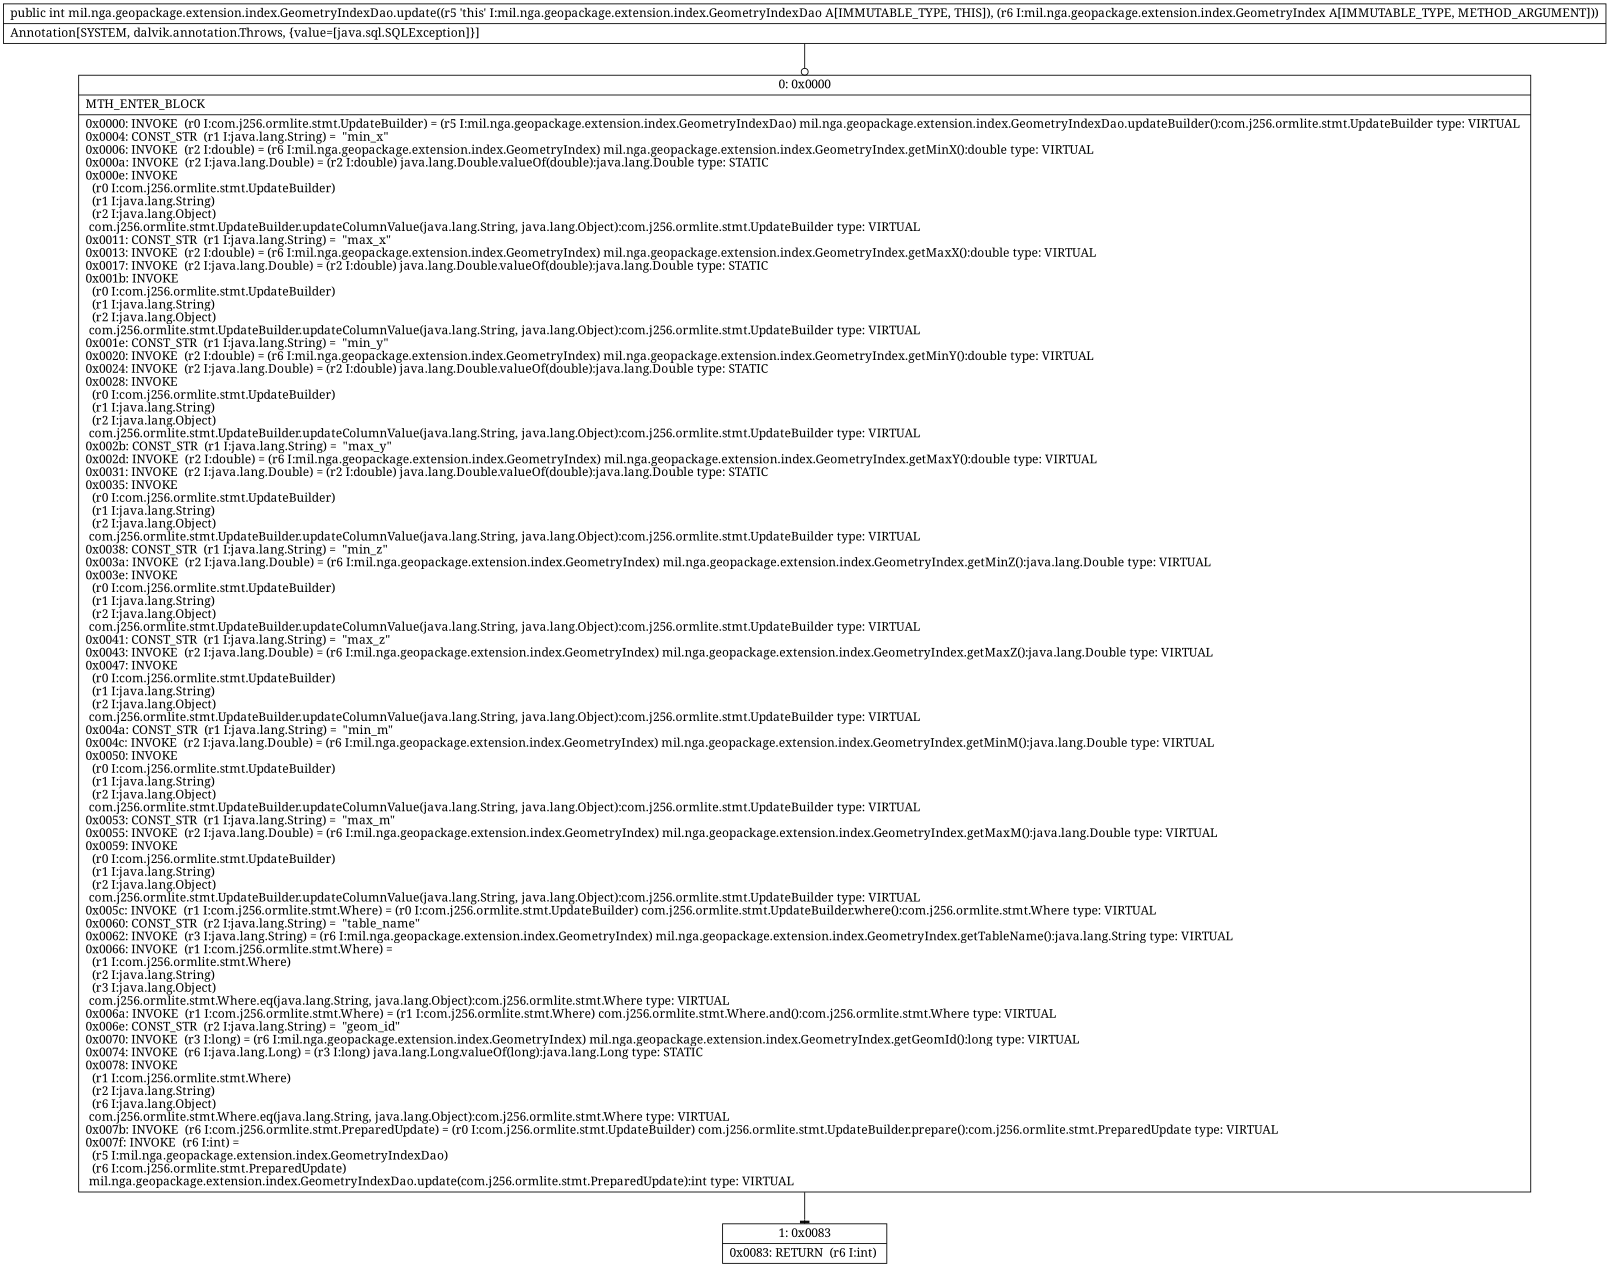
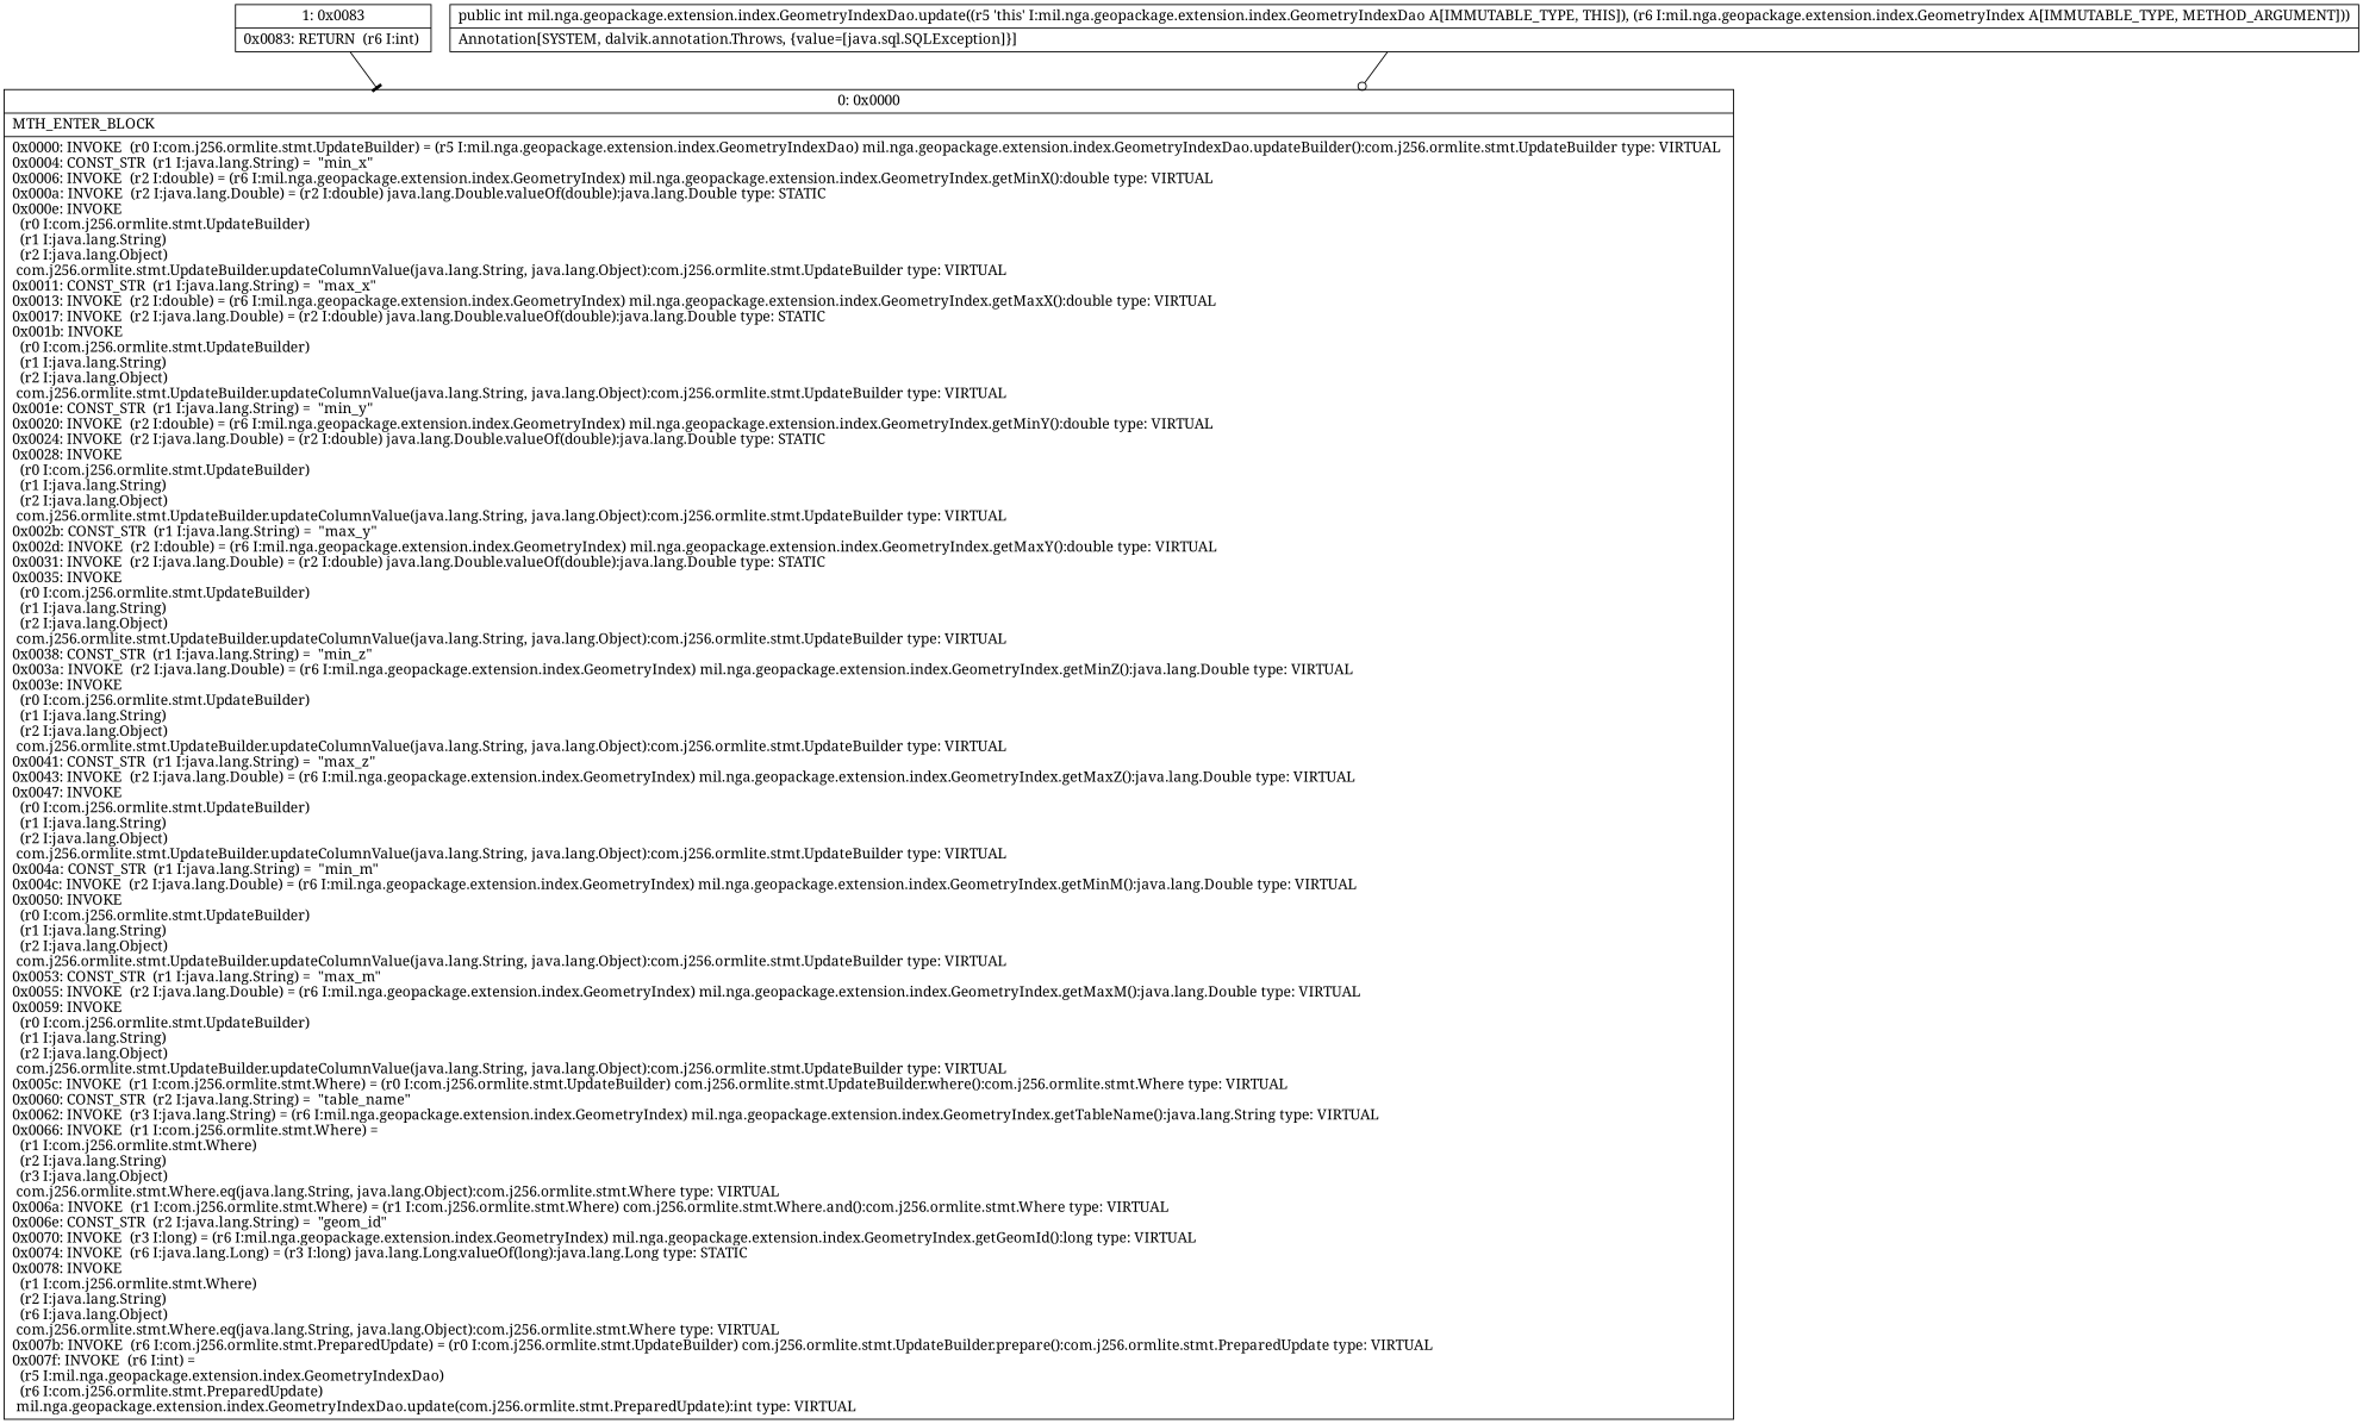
  digraph {
    fontname="Noto Serif"
    node [shape=record fontname="Noto Serif"]
    edge [fontname="Noto Serif"]
    n1 [label="{0\:\ 0x0000|MTH_ENTER_BLOCK\l|0x0000: INVOKE  (r0 I:com.j256.ormlite.stmt.UpdateBuilder) = (r5 I:mil.nga.geopackage.extension.index.GeometryIndexDao) mil.nga.geopackage.extension.index.GeometryIndexDao.updateBuilder():com.j256.ormlite.stmt.UpdateBuilder type: VIRTUAL \l0x0004: CONST_STR  (r1 I:java.lang.String) =  \"min_x\" \l0x0006: INVOKE  (r2 I:double) = (r6 I:mil.nga.geopackage.extension.index.GeometryIndex) mil.nga.geopackage.extension.index.GeometryIndex.getMinX():double type: VIRTUAL \l0x000a: INVOKE  (r2 I:java.lang.Double) = (r2 I:double) java.lang.Double.valueOf(double):java.lang.Double type: STATIC \l0x000e: INVOKE  \l  (r0 I:com.j256.ormlite.stmt.UpdateBuilder)\l  (r1 I:java.lang.String)\l  (r2 I:java.lang.Object)\l com.j256.ormlite.stmt.UpdateBuilder.updateColumnValue(java.lang.String, java.lang.Object):com.j256.ormlite.stmt.UpdateBuilder type: VIRTUAL \l0x0011: CONST_STR  (r1 I:java.lang.String) =  \"max_x\" \l0x0013: INVOKE  (r2 I:double) = (r6 I:mil.nga.geopackage.extension.index.GeometryIndex) mil.nga.geopackage.extension.index.GeometryIndex.getMaxX():double type: VIRTUAL \l0x0017: INVOKE  (r2 I:java.lang.Double) = (r2 I:double) java.lang.Double.valueOf(double):java.lang.Double type: STATIC \l0x001b: INVOKE  \l  (r0 I:com.j256.ormlite.stmt.UpdateBuilder)\l  (r1 I:java.lang.String)\l  (r2 I:java.lang.Object)\l com.j256.ormlite.stmt.UpdateBuilder.updateColumnValue(java.lang.String, java.lang.Object):com.j256.ormlite.stmt.UpdateBuilder type: VIRTUAL \l0x001e: CONST_STR  (r1 I:java.lang.String) =  \"min_y\" \l0x0020: INVOKE  (r2 I:double) = (r6 I:mil.nga.geopackage.extension.index.GeometryIndex) mil.nga.geopackage.extension.index.GeometryIndex.getMinY():double type: VIRTUAL \l0x0024: INVOKE  (r2 I:java.lang.Double) = (r2 I:double) java.lang.Double.valueOf(double):java.lang.Double type: STATIC \l0x0028: INVOKE  \l  (r0 I:com.j256.ormlite.stmt.UpdateBuilder)\l  (r1 I:java.lang.String)\l  (r2 I:java.lang.Object)\l com.j256.ormlite.stmt.UpdateBuilder.updateColumnValue(java.lang.String, java.lang.Object):com.j256.ormlite.stmt.UpdateBuilder type: VIRTUAL \l0x002b: CONST_STR  (r1 I:java.lang.String) =  \"max_y\" \l0x002d: INVOKE  (r2 I:double) = (r6 I:mil.nga.geopackage.extension.index.GeometryIndex) mil.nga.geopackage.extension.index.GeometryIndex.getMaxY():double type: VIRTUAL \l0x0031: INVOKE  (r2 I:java.lang.Double) = (r2 I:double) java.lang.Double.valueOf(double):java.lang.Double type: STATIC \l0x0035: INVOKE  \l  (r0 I:com.j256.ormlite.stmt.UpdateBuilder)\l  (r1 I:java.lang.String)\l  (r2 I:java.lang.Object)\l com.j256.ormlite.stmt.UpdateBuilder.updateColumnValue(java.lang.String, java.lang.Object):com.j256.ormlite.stmt.UpdateBuilder type: VIRTUAL \l0x0038: CONST_STR  (r1 I:java.lang.String) =  \"min_z\" \l0x003a: INVOKE  (r2 I:java.lang.Double) = (r6 I:mil.nga.geopackage.extension.index.GeometryIndex) mil.nga.geopackage.extension.index.GeometryIndex.getMinZ():java.lang.Double type: VIRTUAL \l0x003e: INVOKE  \l  (r0 I:com.j256.ormlite.stmt.UpdateBuilder)\l  (r1 I:java.lang.String)\l  (r2 I:java.lang.Object)\l com.j256.ormlite.stmt.UpdateBuilder.updateColumnValue(java.lang.String, java.lang.Object):com.j256.ormlite.stmt.UpdateBuilder type: VIRTUAL \l0x0041: CONST_STR  (r1 I:java.lang.String) =  \"max_z\" \l0x0043: INVOKE  (r2 I:java.lang.Double) = (r6 I:mil.nga.geopackage.extension.index.GeometryIndex) mil.nga.geopackage.extension.index.GeometryIndex.getMaxZ():java.lang.Double type: VIRTUAL \l0x0047: INVOKE  \l  (r0 I:com.j256.ormlite.stmt.UpdateBuilder)\l  (r1 I:java.lang.String)\l  (r2 I:java.lang.Object)\l com.j256.ormlite.stmt.UpdateBuilder.updateColumnValue(java.lang.String, java.lang.Object):com.j256.ormlite.stmt.UpdateBuilder type: VIRTUAL \l0x004a: CONST_STR  (r1 I:java.lang.String) =  \"min_m\" \l0x004c: INVOKE  (r2 I:java.lang.Double) = (r6 I:mil.nga.geopackage.extension.index.GeometryIndex) mil.nga.geopackage.extension.index.GeometryIndex.getMinM():java.lang.Double type: VIRTUAL \l0x0050: INVOKE  \l  (r0 I:com.j256.ormlite.stmt.UpdateBuilder)\l  (r1 I:java.lang.String)\l  (r2 I:java.lang.Object)\l com.j256.ormlite.stmt.UpdateBuilder.updateColumnValue(java.lang.String, java.lang.Object):com.j256.ormlite.stmt.UpdateBuilder type: VIRTUAL \l0x0053: CONST_STR  (r1 I:java.lang.String) =  \"max_m\" \l0x0055: INVOKE  (r2 I:java.lang.Double) = (r6 I:mil.nga.geopackage.extension.index.GeometryIndex) mil.nga.geopackage.extension.index.GeometryIndex.getMaxM():java.lang.Double type: VIRTUAL \l0x0059: INVOKE  \l  (r0 I:com.j256.ormlite.stmt.UpdateBuilder)\l  (r1 I:java.lang.String)\l  (r2 I:java.lang.Object)\l com.j256.ormlite.stmt.UpdateBuilder.updateColumnValue(java.lang.String, java.lang.Object):com.j256.ormlite.stmt.UpdateBuilder type: VIRTUAL \l0x005c: INVOKE  (r1 I:com.j256.ormlite.stmt.Where) = (r0 I:com.j256.ormlite.stmt.UpdateBuilder) com.j256.ormlite.stmt.UpdateBuilder.where():com.j256.ormlite.stmt.Where type: VIRTUAL \l0x0060: CONST_STR  (r2 I:java.lang.String) =  \"table_name\" \l0x0062: INVOKE  (r3 I:java.lang.String) = (r6 I:mil.nga.geopackage.extension.index.GeometryIndex) mil.nga.geopackage.extension.index.GeometryIndex.getTableName():java.lang.String type: VIRTUAL \l0x0066: INVOKE  (r1 I:com.j256.ormlite.stmt.Where) = \l  (r1 I:com.j256.ormlite.stmt.Where)\l  (r2 I:java.lang.String)\l  (r3 I:java.lang.Object)\l com.j256.ormlite.stmt.Where.eq(java.lang.String, java.lang.Object):com.j256.ormlite.stmt.Where type: VIRTUAL \l0x006a: INVOKE  (r1 I:com.j256.ormlite.stmt.Where) = (r1 I:com.j256.ormlite.stmt.Where) com.j256.ormlite.stmt.Where.and():com.j256.ormlite.stmt.Where type: VIRTUAL \l0x006e: CONST_STR  (r2 I:java.lang.String) =  \"geom_id\" \l0x0070: INVOKE  (r3 I:long) = (r6 I:mil.nga.geopackage.extension.index.GeometryIndex) mil.nga.geopackage.extension.index.GeometryIndex.getGeomId():long type: VIRTUAL \l0x0074: INVOKE  (r6 I:java.lang.Long) = (r3 I:long) java.lang.Long.valueOf(long):java.lang.Long type: STATIC \l0x0078: INVOKE  \l  (r1 I:com.j256.ormlite.stmt.Where)\l  (r2 I:java.lang.String)\l  (r6 I:java.lang.Object)\l com.j256.ormlite.stmt.Where.eq(java.lang.String, java.lang.Object):com.j256.ormlite.stmt.Where type: VIRTUAL \l0x007b: INVOKE  (r6 I:com.j256.ormlite.stmt.PreparedUpdate) = (r0 I:com.j256.ormlite.stmt.UpdateBuilder) com.j256.ormlite.stmt.UpdateBuilder.prepare():com.j256.ormlite.stmt.PreparedUpdate type: VIRTUAL \l0x007f: INVOKE  (r6 I:int) = \l  (r5 I:mil.nga.geopackage.extension.index.GeometryIndexDao)\l  (r6 I:com.j256.ormlite.stmt.PreparedUpdate)\l mil.nga.geopackage.extension.index.GeometryIndexDao.update(com.j256.ormlite.stmt.PreparedUpdate):int type: VIRTUAL \l}"]
    n2 [label="{1\:\ 0x0083|0x0083: RETURN  (r6 I:int) \l}"]
    n3 [label="{public int mil.nga.geopackage.extension.index.GeometryIndexDao.update((r5 'this' I:mil.nga.geopackage.extension.index.GeometryIndexDao A[IMMUTABLE_TYPE, THIS]), (r6 I:mil.nga.geopackage.extension.index.GeometryIndex A[IMMUTABLE_TYPE, METHOD_ARGUMENT]))  | Annotation[SYSTEM, dalvik.annotation.Throws, \{value=[java.sql.SQLException]\}]\l}"]
-   n1 -> n2 [arrowhead=tee]
+   n2 -> n1 [arrowhead=tee]
    n3 -> n1 [arrowhead=odot]
  }
